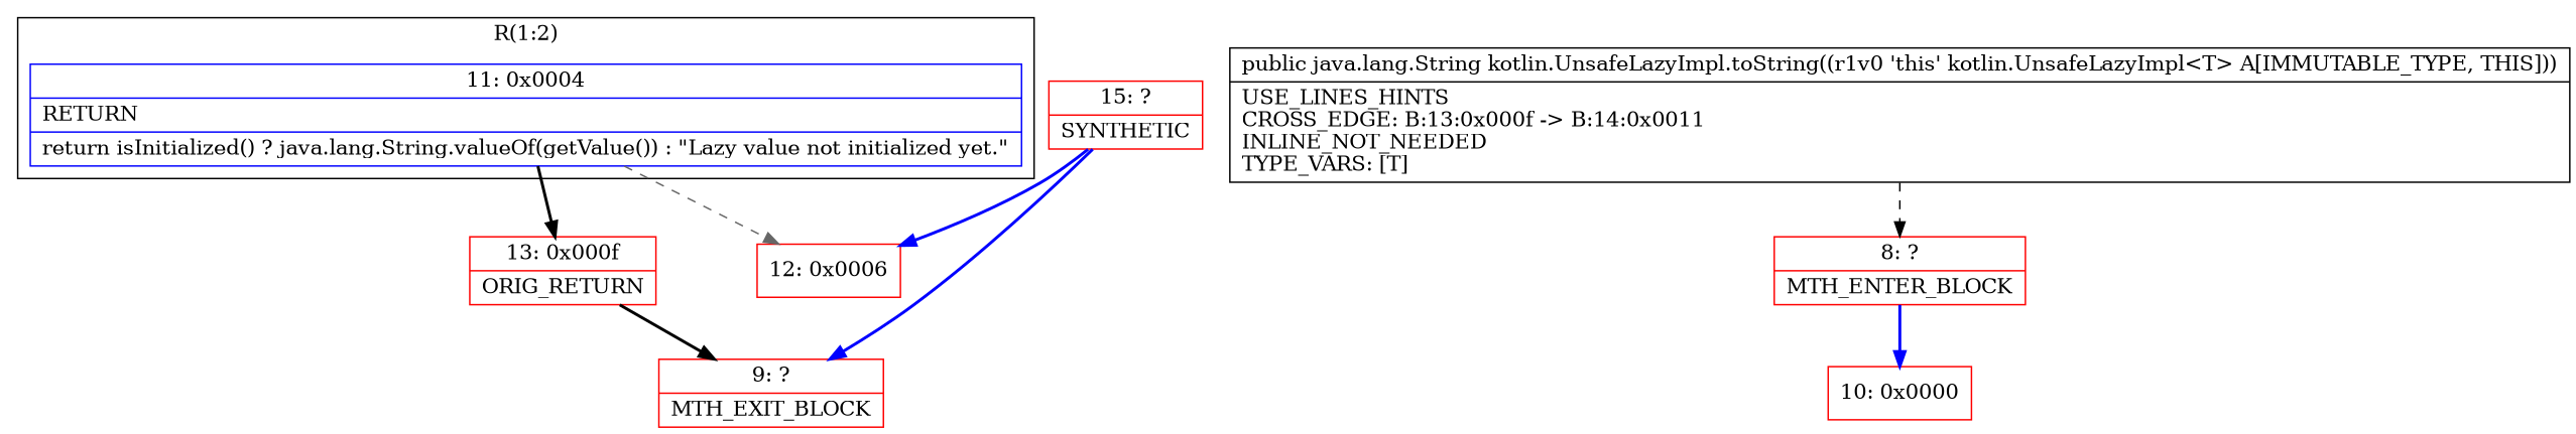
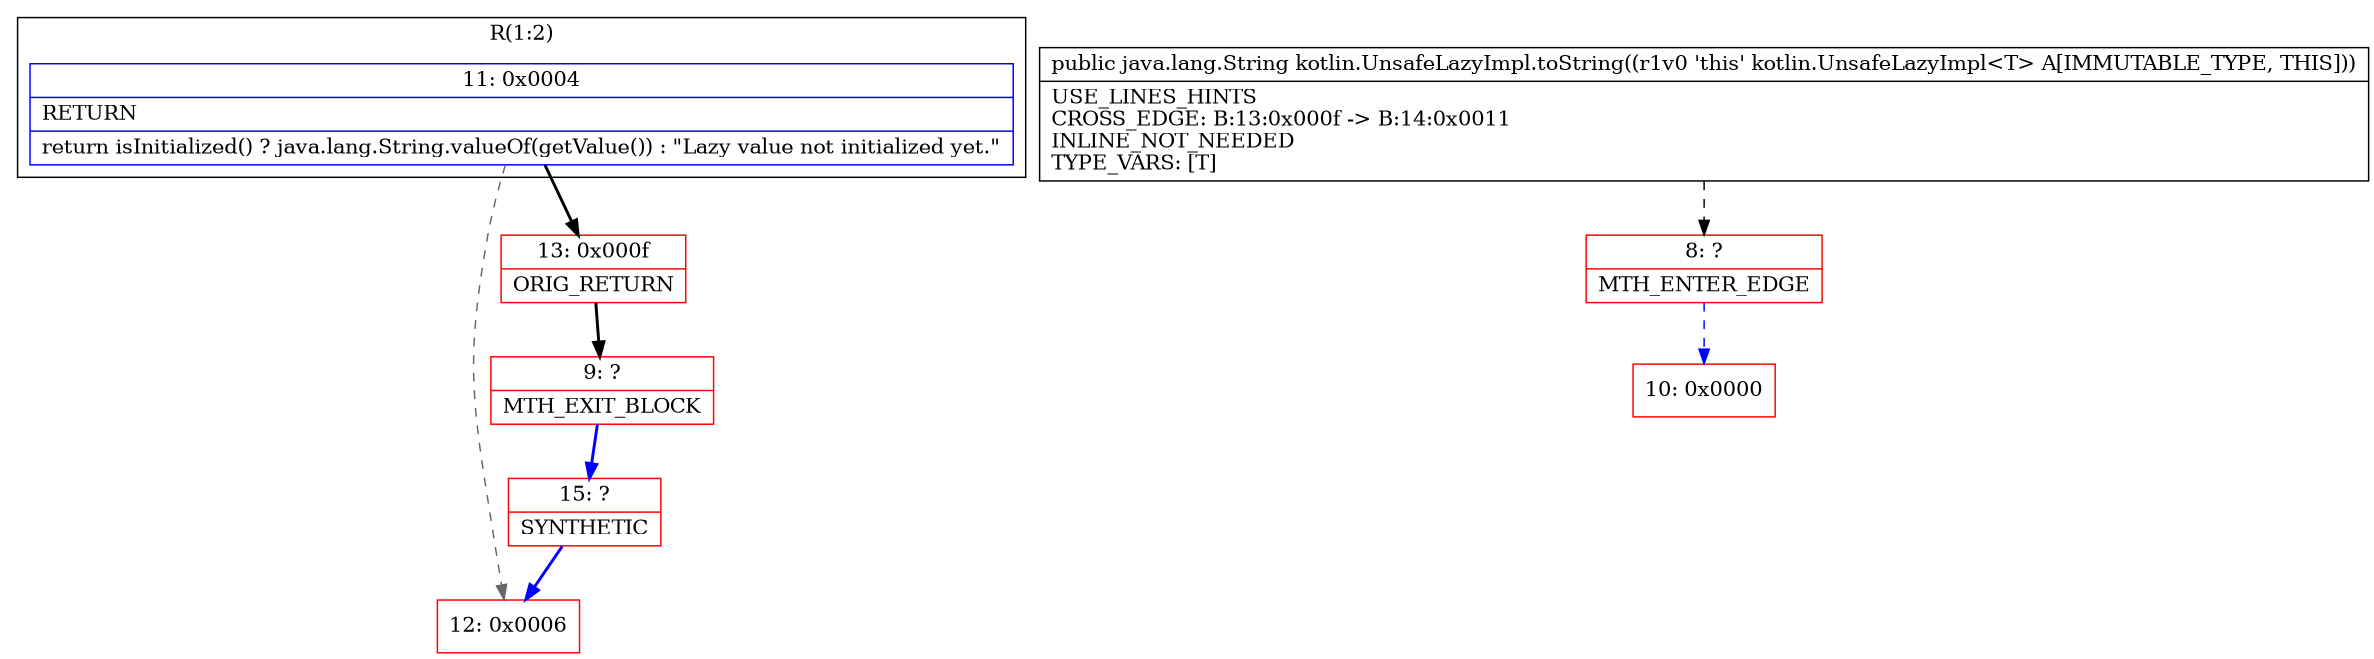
  digraph {
    node [color=red shape=record]
    edge [color=black style=bold]
    n1 [color=blue label="{11\:\ 0x0004|RETURN\l|return isInitialized() ? java.lang.String.valueOf(getValue()) : \"Lazy value not initialized yet.\"\l}"]
    n2 [label="{12\:\ 0x0006}"]
    n3 [label="{13\:\ 0x000f|ORIG_RETURN\l}"]
    n4 [label="{9\:\ ?|MTH_EXIT_BLOCK\l}"]
-   n5 [label="{8\:\ ?|MTH_ENTER_BLOCK\l}"]
+   n5 [label="{8\:\ ?|MTH_ENTER_EDGE\l}"]
    n6 [label="{10\:\ 0x0000}"]
    n7 [label="{15\:\ ?|SYNTHETIC\l}"]
    n8 [label="{public java.lang.String kotlin.UnsafeLazyImpl.toString((r1v0 'this' kotlin.UnsafeLazyImpl\<T\> A[IMMUTABLE_TYPE, THIS]))  | USE_LINES_HINTS\lCROSS_EDGE: B:13:0x000f \-\> B:14:0x0011\lINLINE_NOT_NEEDED\lTYPE_VARS: [T]\l}" color=""]
    subgraph cluster_1 {
      label="R(1:2)"
      n1
    }
    n1 -> n2 [color=gray40 style=dashed]
    n1 -> n3
    n3 -> n4
-   n5 -> n6 [color=blue]
+   n5 -> n6 [color=blue style=dashed]
    n7 -> n2 [color=blue]
-   n7 -> n4 [color=blue]
+   n4 -> n7 [color=blue]
    n8 -> n5 [style=dashed]
  }
